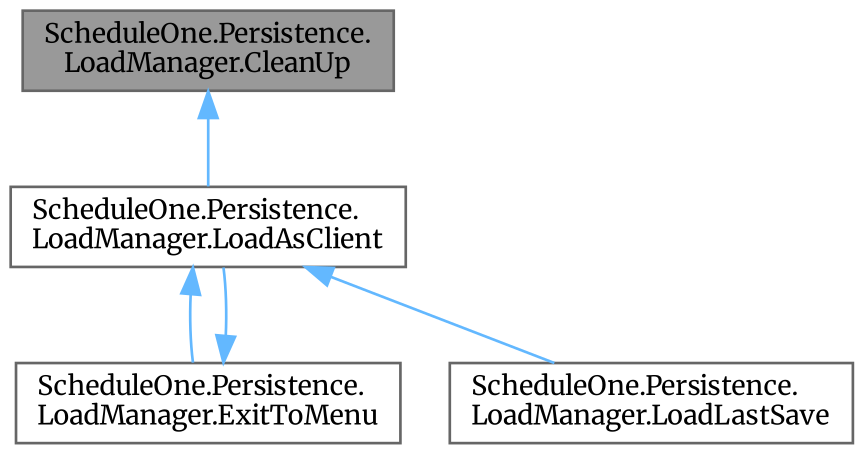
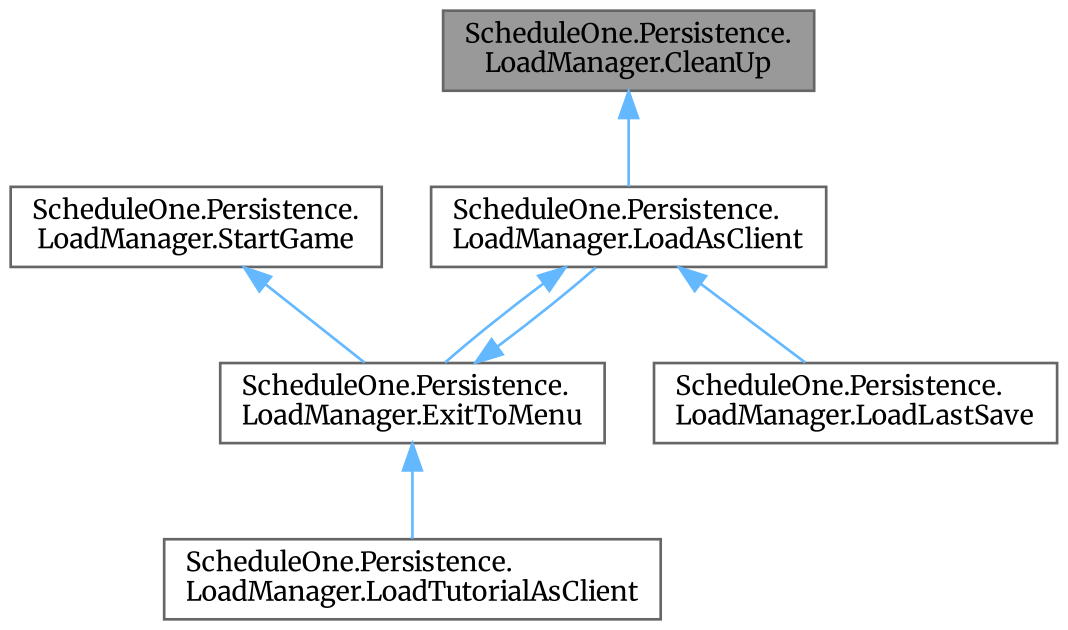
  digraph {
    fontname=Merriweather
    rankdir=TB
    node [color=grey40 fillcolor=white fontname=Merriweather fontsize=10 shape=box style=filled]
    edge [color=steelblue1 dir=back fontname=Merriweather fontsize=10 labelfontname=Helvetica labelfontsize=10 style=solid]
    n1 [color=gray40 fillcolor=grey60 fontcolor=black height=0.2 label="ScheduleOne.Persistence.\lLoadManager.CleanUp" width=0.4]
    n2 [height=0.2 label="ScheduleOne.Persistence.\lLoadManager.LoadAsClient" width=0.4]
    n3 [height=0.2 label="ScheduleOne.Persistence.\lLoadManager.ExitToMenu" width=0.4]
    n4 [height=0.2 label="ScheduleOne.Persistence.\lLoadManager.LoadLastSave" width=0.4]
+   n5 [height=0.2 label="ScheduleOne.Persistence.\lLoadManager.LoadTutorialAsClient" width=0.4]
+   n6 [height=0.2 label="ScheduleOne.Persistence.\lLoadManager.StartGame" width=0.4]
    n1 -> n2
    n2 -> n3
    n2 -> n4
    n3 -> n2
+   n3 -> n5
+   n6 -> n3
  }
